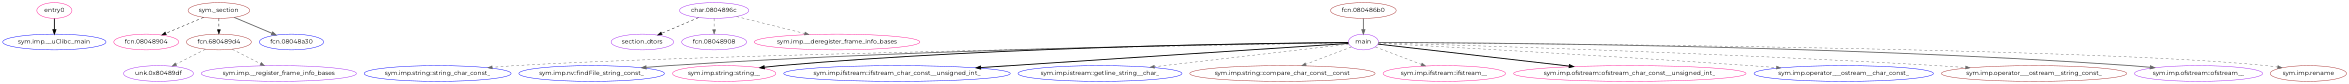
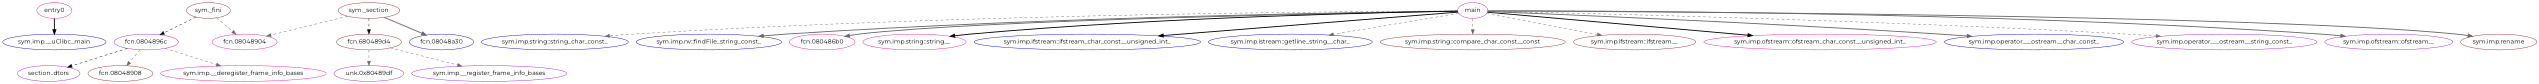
  digraph {
    fontname=Montserrat
    node [color=purple fontname=Montserrat]
    edge [color=gray40 fontname=Montserrat style=dashed]
    n1 [color=deeppink label=entry0]
    n2 [color=blue label="sym.imp.__uClibc_main"]
+   n3 [color=brown label="sym._fini"]
    n4 [color=deeppink label="fcn.08048904"]
-   n5 [label="char.0804896c"]
+   n5 [label="fcn.0804896c"]
    n6 [label="section..dtors"]
-   n7 [label="fcn.08048908"]
+   n7 [color=brown label="fcn.08048908"]
    n8 [color=deeppink label="sym.imp.__deregister_frame_info_bases"]
    n9 [color=brown label="sym._section"]
    n10 [color=brown label="fcn.680489d4"]
    n11 [color=blue label="fcn.08048a30"]
    n12 [label="unk.0x80489df"]
    n13 [label="sym.imp.__register_frame_info_bases"]
    n14 [label=main]
    n15 [color=blue label="sym.imp.string::string_char_const_"]
    n16 [color=blue label="sym.imp.nv::findFile_string_const_"]
-   n17 [color=brown label="fcn.080486b0"]
+   n17 [color=deeppink label="fcn.080486b0"]
    n18 [color=deeppink label="sym.imp.string::string__"]
    n19 [color=blue label="sym.imp.ifstream::ifstream_char_const__unsigned_int_"]
    n20 [color=blue label="sym.imp.istream::getline_string__char_"]
    n21 [color=brown label="sym.imp.string::compare_char_const__const"]
-   n22 [color=deeppink label="sym.imp.ifstream::ifstream__"]
+   n22 [color=brown label="sym.imp.ifstream::ifstream__"]
    n23 [color=deeppink label="sym.imp.ofstream::ofstream_char_const__unsigned_int_"]
    n24 [color=blue label="sym.imp.operator___ostream__char_const_"]
-   n25 [color=brown label="sym.imp.operator___ostream__string_const_"]
+   n25 [label="sym.imp.operator___ostream__string_const_"]
    n26 [label="sym.imp.ofstream::ofstream__"]
    n27 [color=brown label="sym.imp.rename"]
    n1 -> n2 [color=black style=bold]
+   n3 -> n4
+   n3 -> n5 [color=black]
    n5 -> n6 [color=black]
    n5 -> n7
    n5 -> n8
-   n9 -> n4 [color=black]
+   n9 -> n4
    n9 -> n10 [color=black]
    n9 -> n11 [style=bold]
    n10 -> n12
    n10 -> n13
    n14 -> n15
    n14 -> n16 [style=bold]
-   n17 -> n14 [style=bold]
+   n14 -> n17 [style=bold]
    n14 -> n18 [color=black style=bold]
    n14 -> n19 [color=black style=bold]
    n14 -> n20
    n14 -> n21
    n14 -> n22
    n14 -> n23 [color=black style=bold]
-   n14 -> n24
+   n14 -> n24 [style=bold]
    n14 -> n25
    n14 -> n26 [style=bold]
-   n14 -> n27
+   n14 -> n27 [style=bold]
  }
